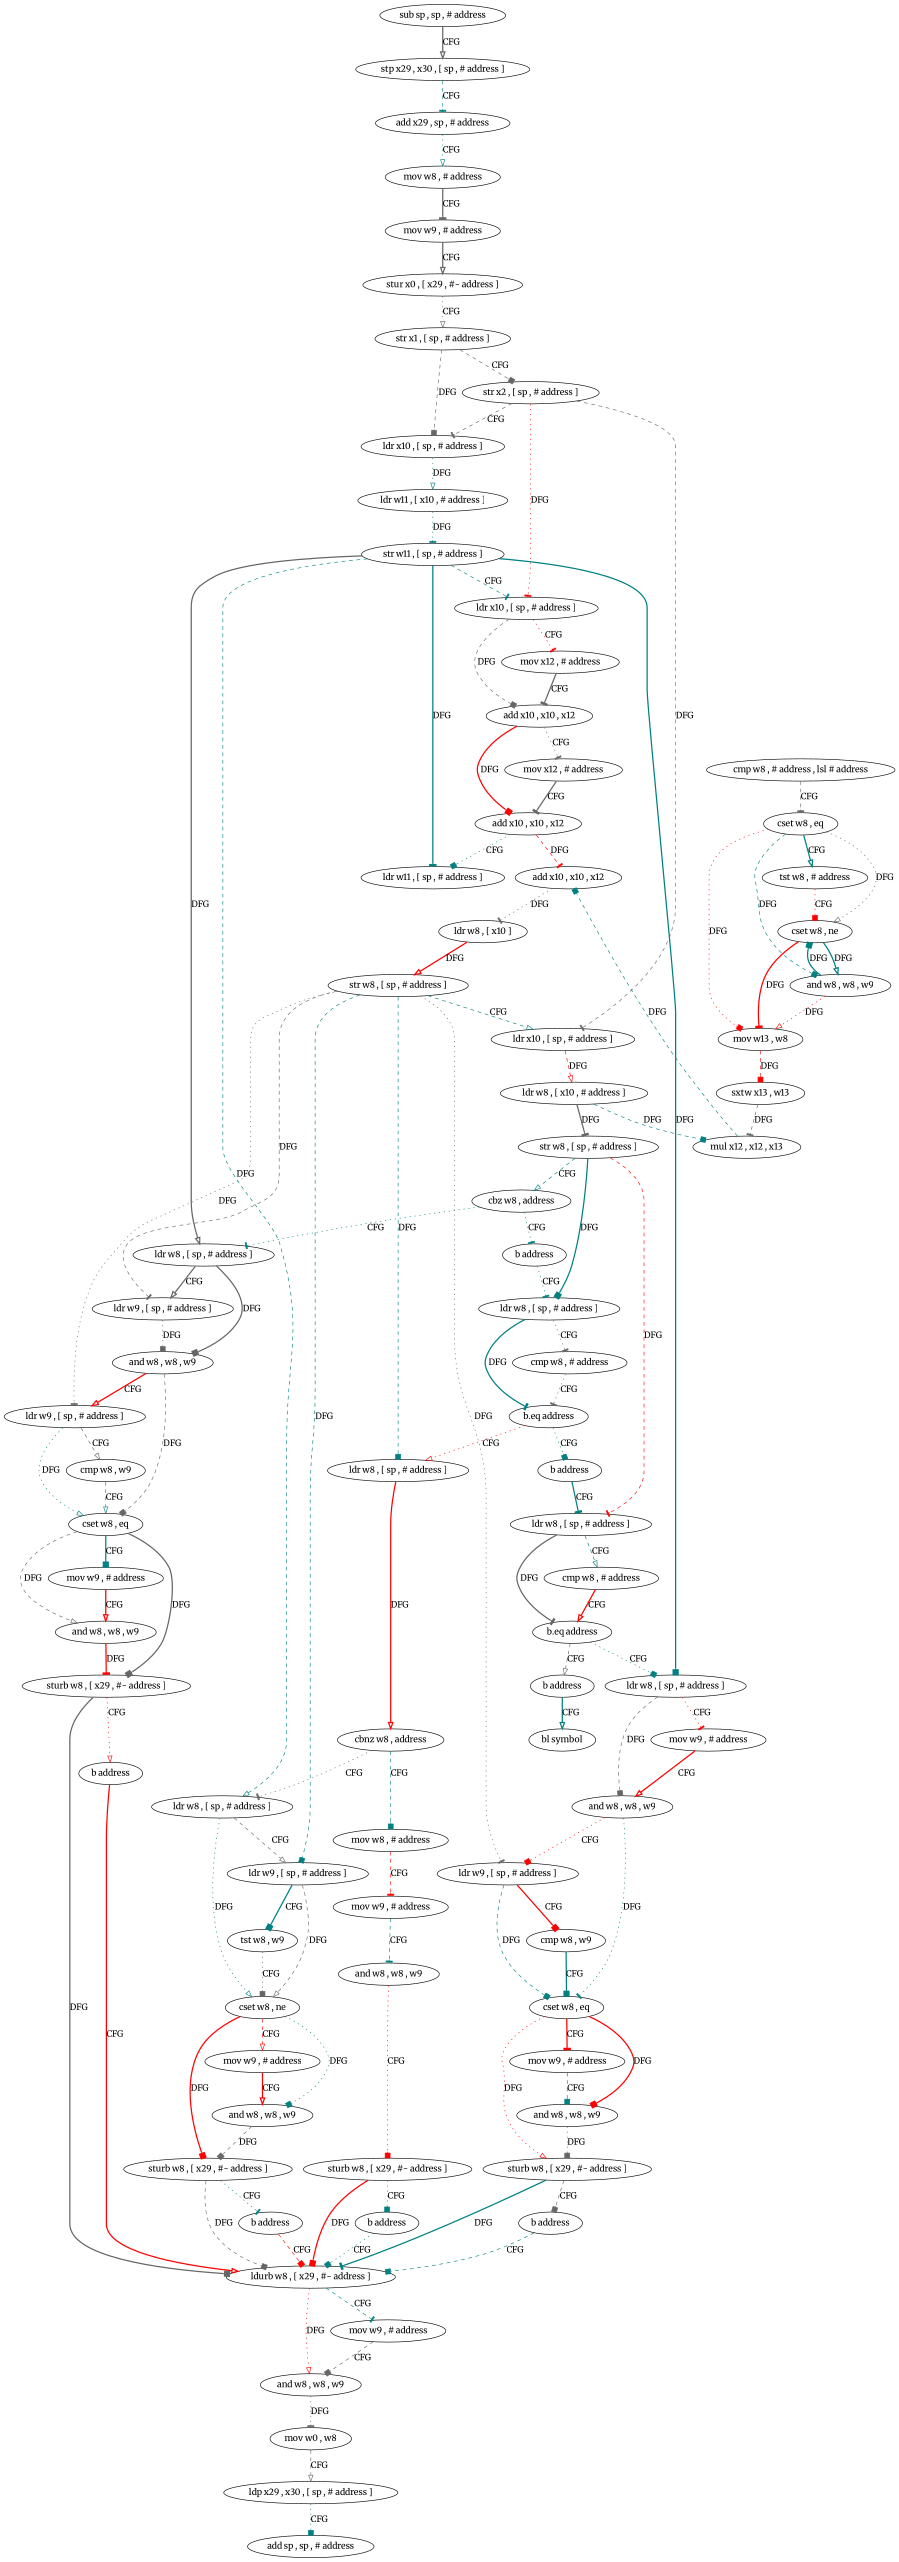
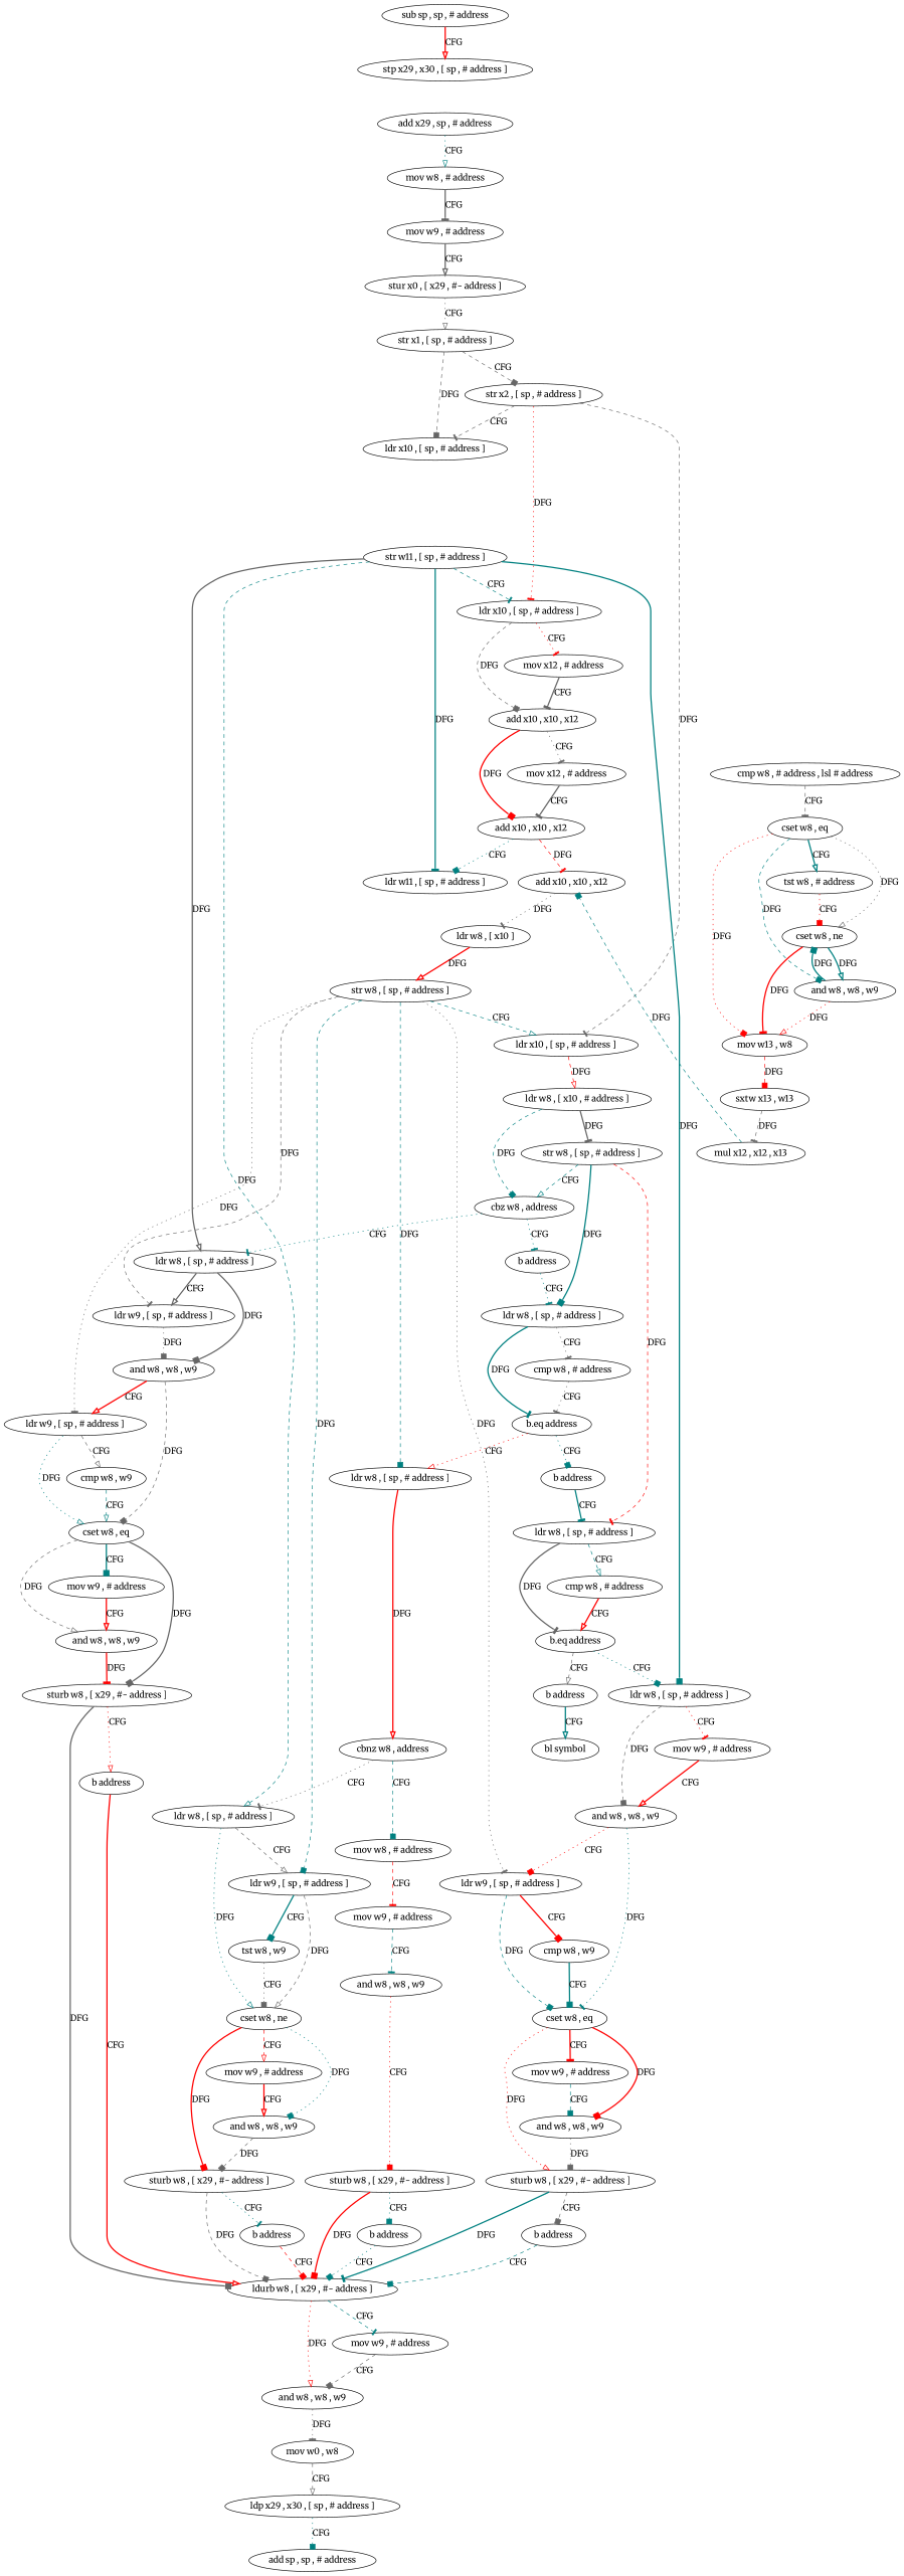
  digraph {
    fontname=Merriweather
    node [fontname=Merriweather]
    edge [arrowhead=box color=teal fontname=Merriweather style=dashed]
    n1 [label="sub sp , sp , # address"]
    n2 [label="stp x29 , x30 , [ sp , # address ]"]
    n3 [label="add x29 , sp , # address"]
    n4 [label="mov w8 , # address"]
    n5 [label="mov w9 , # address"]
    n6 [label="stur x0 , [ x29 , #- address ]"]
    n7 [label="str x1 , [ sp , # address ]"]
    n8 [label="str x2 , [ sp , # address ]"]
    n9 [label="ldr x10 , [ sp , # address ]"]
    n10 [label="ldr x10 , [ sp , # address ]"]
    n11 [label="ldr x10 , [ sp , # address ]"]
-   n12 [label="ldr w11 , [ x10 , # address ]"]
    n13 [label="mov x12 , # address"]
    n14 [label="add x10 , x10 , x12"]
    n15 [label="ldr w8 , [ x10 , # address ]"]
    n16 [label="str w11 , [ sp , # address ]"]
    n17 [label="ldr w11 , [ sp , # address ]"]
    n18 [label="ldr w8 , [ sp , # address ]"]
    n19 [label="ldr w8 , [ sp , # address ]"]
    n20 [label="ldr w8 , [ sp , # address ]"]
    n21 [label="ldr w9 , [ sp , # address ]"]
    n22 [label="and w8 , w8 , w9"]
    n23 [label="ldr w9 , [ sp , # address ]"]
    n24 [label="cset w8 , ne"]
    n25 [label="mov w9 , # address"]
    n26 [label="and w8 , w8 , w9"]
    n27 [label="mov x12 , # address"]
    n28 [label="add x10 , x10 , x12"]
    n29 [label="add x10 , x10 , x12"]
    n30 [label="ldr w8 , [ x10 ]"]
    n31 [label="cmp w8 , # address , lsl # address"]
    n32 [label="cset w8 , eq"]
    n33 [label="tst w8 , # address"]
    n34 [label="cset w8 , ne"]
    n35 [label="and w8 , w8 , w9"]
    n36 [label="mov w13 , w8"]
    n37 [label="sxtw x13 , w13"]
    n38 [label="mul x12 , x12 , x13"]
    n39 [label="str w8 , [ sp , # address ]"]
    n40 [label="ldr w9 , [ sp , # address ]"]
    n41 [label="ldr w8 , [ sp , # address ]"]
    n42 [label="ldr w9 , [ sp , # address ]"]
    n43 [label="cset w8 , eq"]
    n44 [label="cmp w8 , w9"]
    n45 [label="cbnz w8 , address"]
    n46 [label="tst w8 , w9"]
    n47 [label="cset w8 , eq"]
    n48 [label="cmp w8 , w9"]
    n49 [label="str w8 , [ sp , # address ]"]
    n50 [label="cbz w8 , address"]
    n51 [label="ldr w8 , [ sp , # address ]"]
    n52 [label="ldr w8 , [ sp , # address ]"]
    n53 [label="b address"]
    n54 [label="cmp w8 , # address"]
    n55 [label="b.eq address"]
    n56 [label="cmp w8 , # address"]
    n57 [label="b.eq address"]
    n58 [label="mov w9 , # address"]
    n59 [label="and w8 , w8 , w9"]
    n60 [label="sturb w8 , [ x29 , #- address ]"]
    n61 [label="b address"]
    n62 [label="ldurb w8 , [ x29 , #- address ]"]
    n63 [label="mov w9 , # address"]
    n64 [label="and w8 , w8 , w9"]
    n65 [label="mov w0 , w8"]
    n66 [label="b address"]
    n67 [label="ldp x29 , x30 , [ sp , # address ]"]
    n68 [label="add sp , sp , # address"]
    n69 [label="mov w8 , # address"]
    n70 [label="mov w9 , # address"]
    n71 [label="mov w9 , # address"]
    n72 [label="and w8 , w8 , w9"]
    n73 [label="sturb w8 , [ x29 , #- address ]"]
    n74 [label="and w8 , w8 , w9"]
    n75 [label="b address"]
    n76 [label="b address"]
    n77 [label="sturb w8 , [ x29 , #- address ]"]
    n78 [label="b address"]
    n79 [label="bl symbol"]
    n80 [label="mov w9 , # address"]
    n81 [label="and w8 , w8 , w9"]
    n82 [label="sturb w8 , [ x29 , #- address ]"]
    n83 [label="b address"]
-   n1 -> n2 [arrowhead=onormal color=gray40 label=CFG style=bold]
-   n2 -> n3 [arrowhead=tee label=CFG]
+   n1 -> n2 [arrowhead=onormal color=red label=CFG style=bold]
    n3 -> n4 [arrowhead=onormal label=CFG style=dotted]
    n4 -> n5 [arrowhead=tee color=gray40 label=CFG style=bold]
    n5 -> n6 [arrowhead=onormal color=gray40 label=CFG style=bold]
    n6 -> n7 [arrowhead=onormal color=gray40 label=CFG style=dotted]
    n7 -> n8 [color=gray40 label=CFG]
    n7 -> n9 [color=gray40 label=DFG]
    n8 -> n9 [arrowhead=tee color=gray40 label=CFG]
    n8 -> n10 [arrowhead=tee color=red label=DFG style=dotted]
    n8 -> n11 [arrowhead=tee color=gray40 label=DFG]
-   n9 -> n12 [arrowhead=onormal label=DFG style=dotted]
    n10 -> n13 [arrowhead=tee color=red label=CFG style=dotted]
    n10 -> n14 [color=gray40 label=DFG]
    n11 -> n15 [arrowhead=onormal color=red label=DFG]
-   n12 -> n16 [arrowhead=tee label=DFG style=dotted]
    n13 -> n14 [arrowhead=tee color=gray40 label=CFG style=bold]
    n14 -> n27 [arrowhead=tee color=gray40 label=CFG style=dotted]
    n14 -> n28 [color=red label=DFG style=bold]
    n15 -> n49 [arrowhead=tee color=gray40 label=DFG style=bold]
-   n15 -> n38 [label=DFG]
+   n15 -> n50 [label=DFG]
    n16 -> n10 [arrowhead=tee label=CFG]
    n16 -> n17 [arrowhead=tee label=DFG style=bold]
    n16 -> n18 [arrowhead=onormal color=gray40 label=DFG style=bold]
    n16 -> n19 [arrowhead=onormal label=DFG]
    n16 -> n20 [label=DFG style=bold]
    n18 -> n21 [arrowhead=onormal color=gray40 label=CFG style=bold]
    n18 -> n22 [color=gray40 label=DFG style=bold]
    n19 -> n23 [arrowhead=onormal color=gray40 label=CFG]
    n19 -> n24 [arrowhead=onormal label=DFG style=dotted]
    n20 -> n25 [arrowhead=tee color=red label=CFG style=dotted]
    n20 -> n26 [color=gray40 label=DFG]
    n21 -> n22 [color=gray40 label=DFG style=dotted]
    n22 -> n40 [arrowhead=onormal color=red label=CFG style=bold]
    n22 -> n43 [color=gray40 label=DFG]
    n23 -> n24 [arrowhead=onormal color=gray40 label=DFG]
    n23 -> n46 [label=CFG style=bold]
    n24 -> n71 [arrowhead=onormal color=red label=CFG]
    n24 -> n72 [label=DFG style=dotted]
    n24 -> n73 [color=red label=DFG style=bold]
    n25 -> n26 [arrowhead=onormal color=red label=CFG style=bold]
    n26 -> n42 [color=red label=CFG style=dotted]
    n26 -> n47 [arrowhead=tee label=DFG style=dotted]
    n27 -> n28 [arrowhead=tee color=gray40 label=CFG style=bold]
    n28 -> n17 [label=CFG style=dotted]
    n28 -> n29 [arrowhead=tee color=red label=DFG]
    n29 -> n30 [arrowhead=tee color=gray40 label=DFG style=dotted]
    n30 -> n39 [arrowhead=onormal color=red label=DFG style=bold]
    n31 -> n32 [arrowhead=tee color=gray40 label=CFG]
    n32 -> n33 [arrowhead=onormal label=CFG style=bold]
    n32 -> n34 [arrowhead=onormal color=gray40 label=DFG style=dotted]
    n32 -> n35 [label=DFG]
    n32 -> n36 [color=red label=DFG style=dotted]
    n33 -> n34 [color=red label=CFG style=dotted]
    n34 -> n35 [arrowhead=onormal label=DFG style=bold]
    n34 -> n36 [arrowhead=tee color=red label=DFG style=bold]
    n35 -> n34 [label=DFG style=bold]
    n35 -> n36 [arrowhead=onormal color=red label=DFG style=dotted]
    n36 -> n37 [color=red label=DFG]
    n37 -> n38 [arrowhead=tee color=gray40 label=DFG]
    n38 -> n29 [label=DFG]
    n39 -> n11 [arrowhead=onormal label=CFG]
    n39 -> n21 [arrowhead=tee color=gray40 label=DFG]
    n39 -> n23 [label=DFG]
    n39 -> n40 [arrowhead=tee color=gray40 label=DFG style=dotted]
    n39 -> n41 [label=DFG]
    n39 -> n42 [arrowhead=tee color=gray40 label=DFG style=dotted]
    n40 -> n43 [arrowhead=onormal label=DFG style=dotted]
    n40 -> n44 [arrowhead=onormal color=gray40 label=CFG]
    n41 -> n45 [arrowhead=onormal color=red label=DFG style=bold]
    n42 -> n47 [label=DFG]
    n42 -> n48 [color=red label=CFG style=bold]
    n43 -> n58 [label=CFG style=bold]
    n43 -> n59 [arrowhead=onormal color=gray40 label=DFG]
    n43 -> n60 [color=gray40 label=DFG style=bold]
    n44 -> n43 [arrowhead=onormal label=CFG]
    n45 -> n19 [arrowhead=tee color=gray40 label=CFG style=dotted]
    n45 -> n69 [label=CFG]
    n46 -> n24 [color=gray40 label=CFG style=dotted]
    n47 -> n80 [arrowhead=tee color=red label=CFG style=bold]
    n47 -> n81 [color=red label=DFG style=bold]
    n47 -> n82 [arrowhead=onormal color=red label=DFG style=dotted]
    n48 -> n47 [label=CFG style=bold]
    n49 -> n50 [arrowhead=onormal label=CFG]
    n49 -> n51 [label=DFG style=bold]
    n49 -> n52 [arrowhead=tee color=red label=DFG]
    n50 -> n18 [arrowhead=tee label=CFG style=dotted]
    n50 -> n53 [arrowhead=tee label=CFG style=dotted]
    n51 -> n54 [arrowhead=tee color=gray40 label=CFG style=dotted]
    n51 -> n55 [arrowhead=tee label=DFG style=bold]
    n52 -> n56 [arrowhead=onormal label=CFG]
    n52 -> n57 [arrowhead=tee color=gray40 label=DFG style=bold]
    n53 -> n51 [arrowhead=tee label=CFG style=dotted]
    n54 -> n55 [arrowhead=tee color=gray40 label=CFG style=dotted]
    n55 -> n41 [arrowhead=onormal color=red label=CFG style=dotted]
    n55 -> n66 [label=CFG style=dotted]
    n56 -> n57 [arrowhead=onormal color=red label=CFG style=bold]
    n57 -> n20 [label=CFG style=dotted]
    n57 -> n75 [arrowhead=onormal color=gray40 label=CFG]
    n58 -> n59 [arrowhead=onormal color=red label=CFG style=bold]
    n59 -> n60 [arrowhead=tee color=red label=DFG style=bold]
    n60 -> n61 [arrowhead=onormal color=red label=CFG style=dotted]
    n60 -> n62 [color=gray40 label=DFG style=bold]
    n61 -> n62 [arrowhead=onormal color=red label=CFG style=bold]
    n62 -> n63 [arrowhead=tee label=CFG]
    n62 -> n64 [arrowhead=onormal color=red label=DFG style=dotted]
    n63 -> n64 [color=gray40 label=CFG]
    n64 -> n65 [arrowhead=tee color=gray40 label=DFG style=dotted]
    n65 -> n67 [arrowhead=onormal color=gray40 label=CFG]
    n66 -> n52 [arrowhead=tee label=CFG style=bold]
    n67 -> n68 [label=CFG style=dotted]
    n69 -> n70 [arrowhead=tee color=red label=CFG]
    n70 -> n74 [arrowhead=tee label=CFG]
    n71 -> n72 [arrowhead=onormal color=red label=CFG style=bold]
    n72 -> n73 [color=gray40 label=DFG]
    n73 -> n62 [color=gray40 label=DFG]
    n73 -> n76 [arrowhead=tee label=CFG style=dotted]
    n74 -> n77 [color=red label=CFG style=dotted]
    n75 -> n79 [arrowhead=onormal label=CFG style=bold]
    n76 -> n62 [color=red label=CFG]
    n77 -> n62 [color=red label=DFG style=bold]
    n77 -> n78 [label=CFG style=dotted]
    n78 -> n62 [label=CFG style=dotted]
    n80 -> n81 [label=CFG]
    n81 -> n82 [color=gray40 label=DFG style=dotted]
    n82 -> n62 [arrowhead=tee label=DFG style=bold]
    n82 -> n83 [color=gray40 label=CFG]
    n83 -> n62 [label=CFG]
  }
